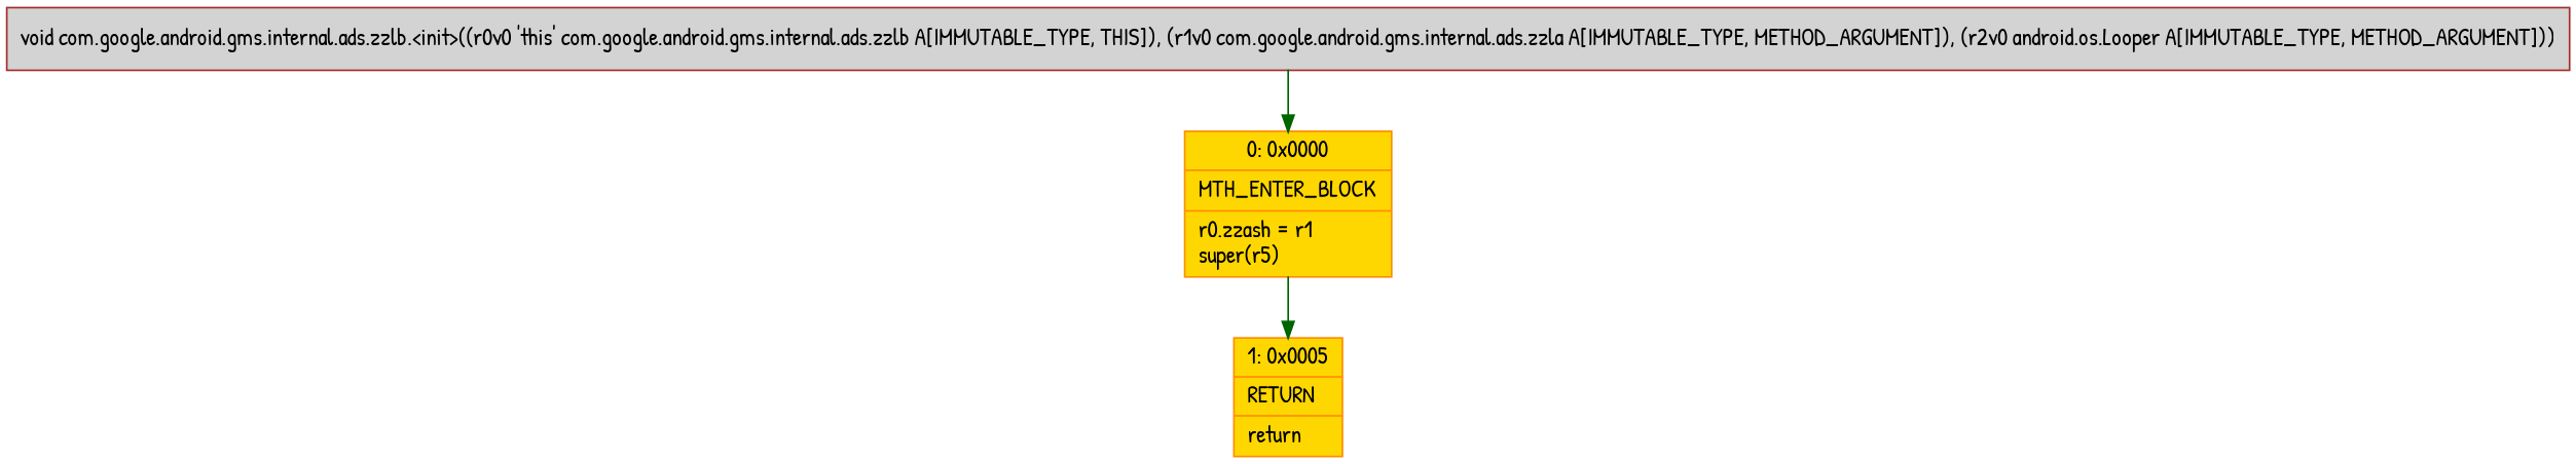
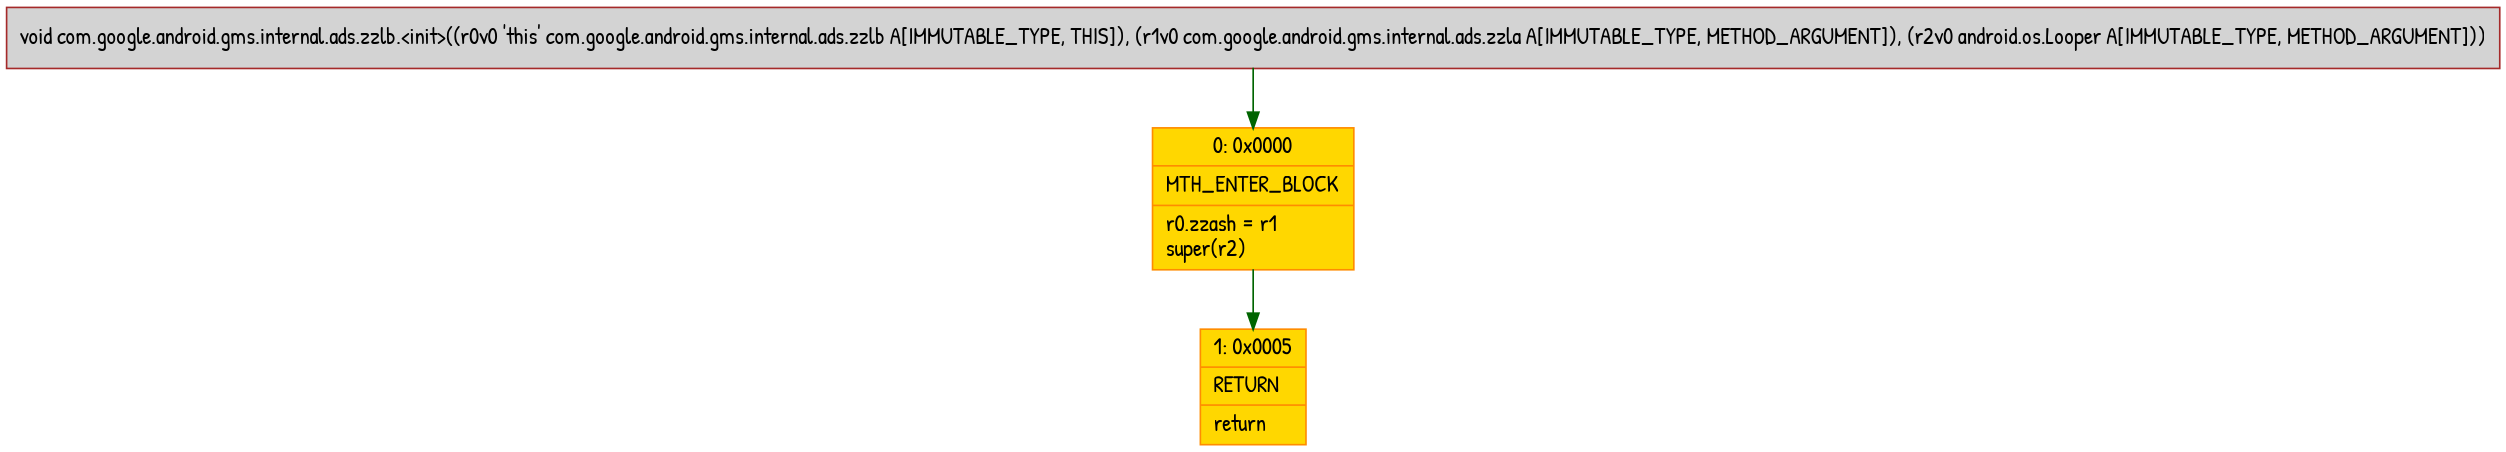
  digraph {
    fontname="Patrick Hand"
    node [shape=record style=filled fillcolor=gold color=darkorange fontname="Patrick Hand"]
    edge [color=darkgreen fontname="Patrick Hand"]
-   n1 [label="{0\:\ 0x0000|MTH_ENTER_BLOCK\l|r0.zzash = r1\lsuper(r5)\l}"]
+   n1 [label="{0\:\ 0x0000|MTH_ENTER_BLOCK\l|r0.zzash = r1\lsuper(r2)\l}"]
    n2 [label="{1\:\ 0x0005|RETURN\l|return\l}"]
    n3 [label="{void com.google.android.gms.internal.ads.zzlb.\<init\>((r0v0 'this' com.google.android.gms.internal.ads.zzlb A[IMMUTABLE_TYPE, THIS]), (r1v0 com.google.android.gms.internal.ads.zzla A[IMMUTABLE_TYPE, METHOD_ARGUMENT]), (r2v0 android.os.Looper A[IMMUTABLE_TYPE, METHOD_ARGUMENT])) }" fillcolor=lightgrey color=brown]
    n1 -> n2
    n3 -> n1
  }
